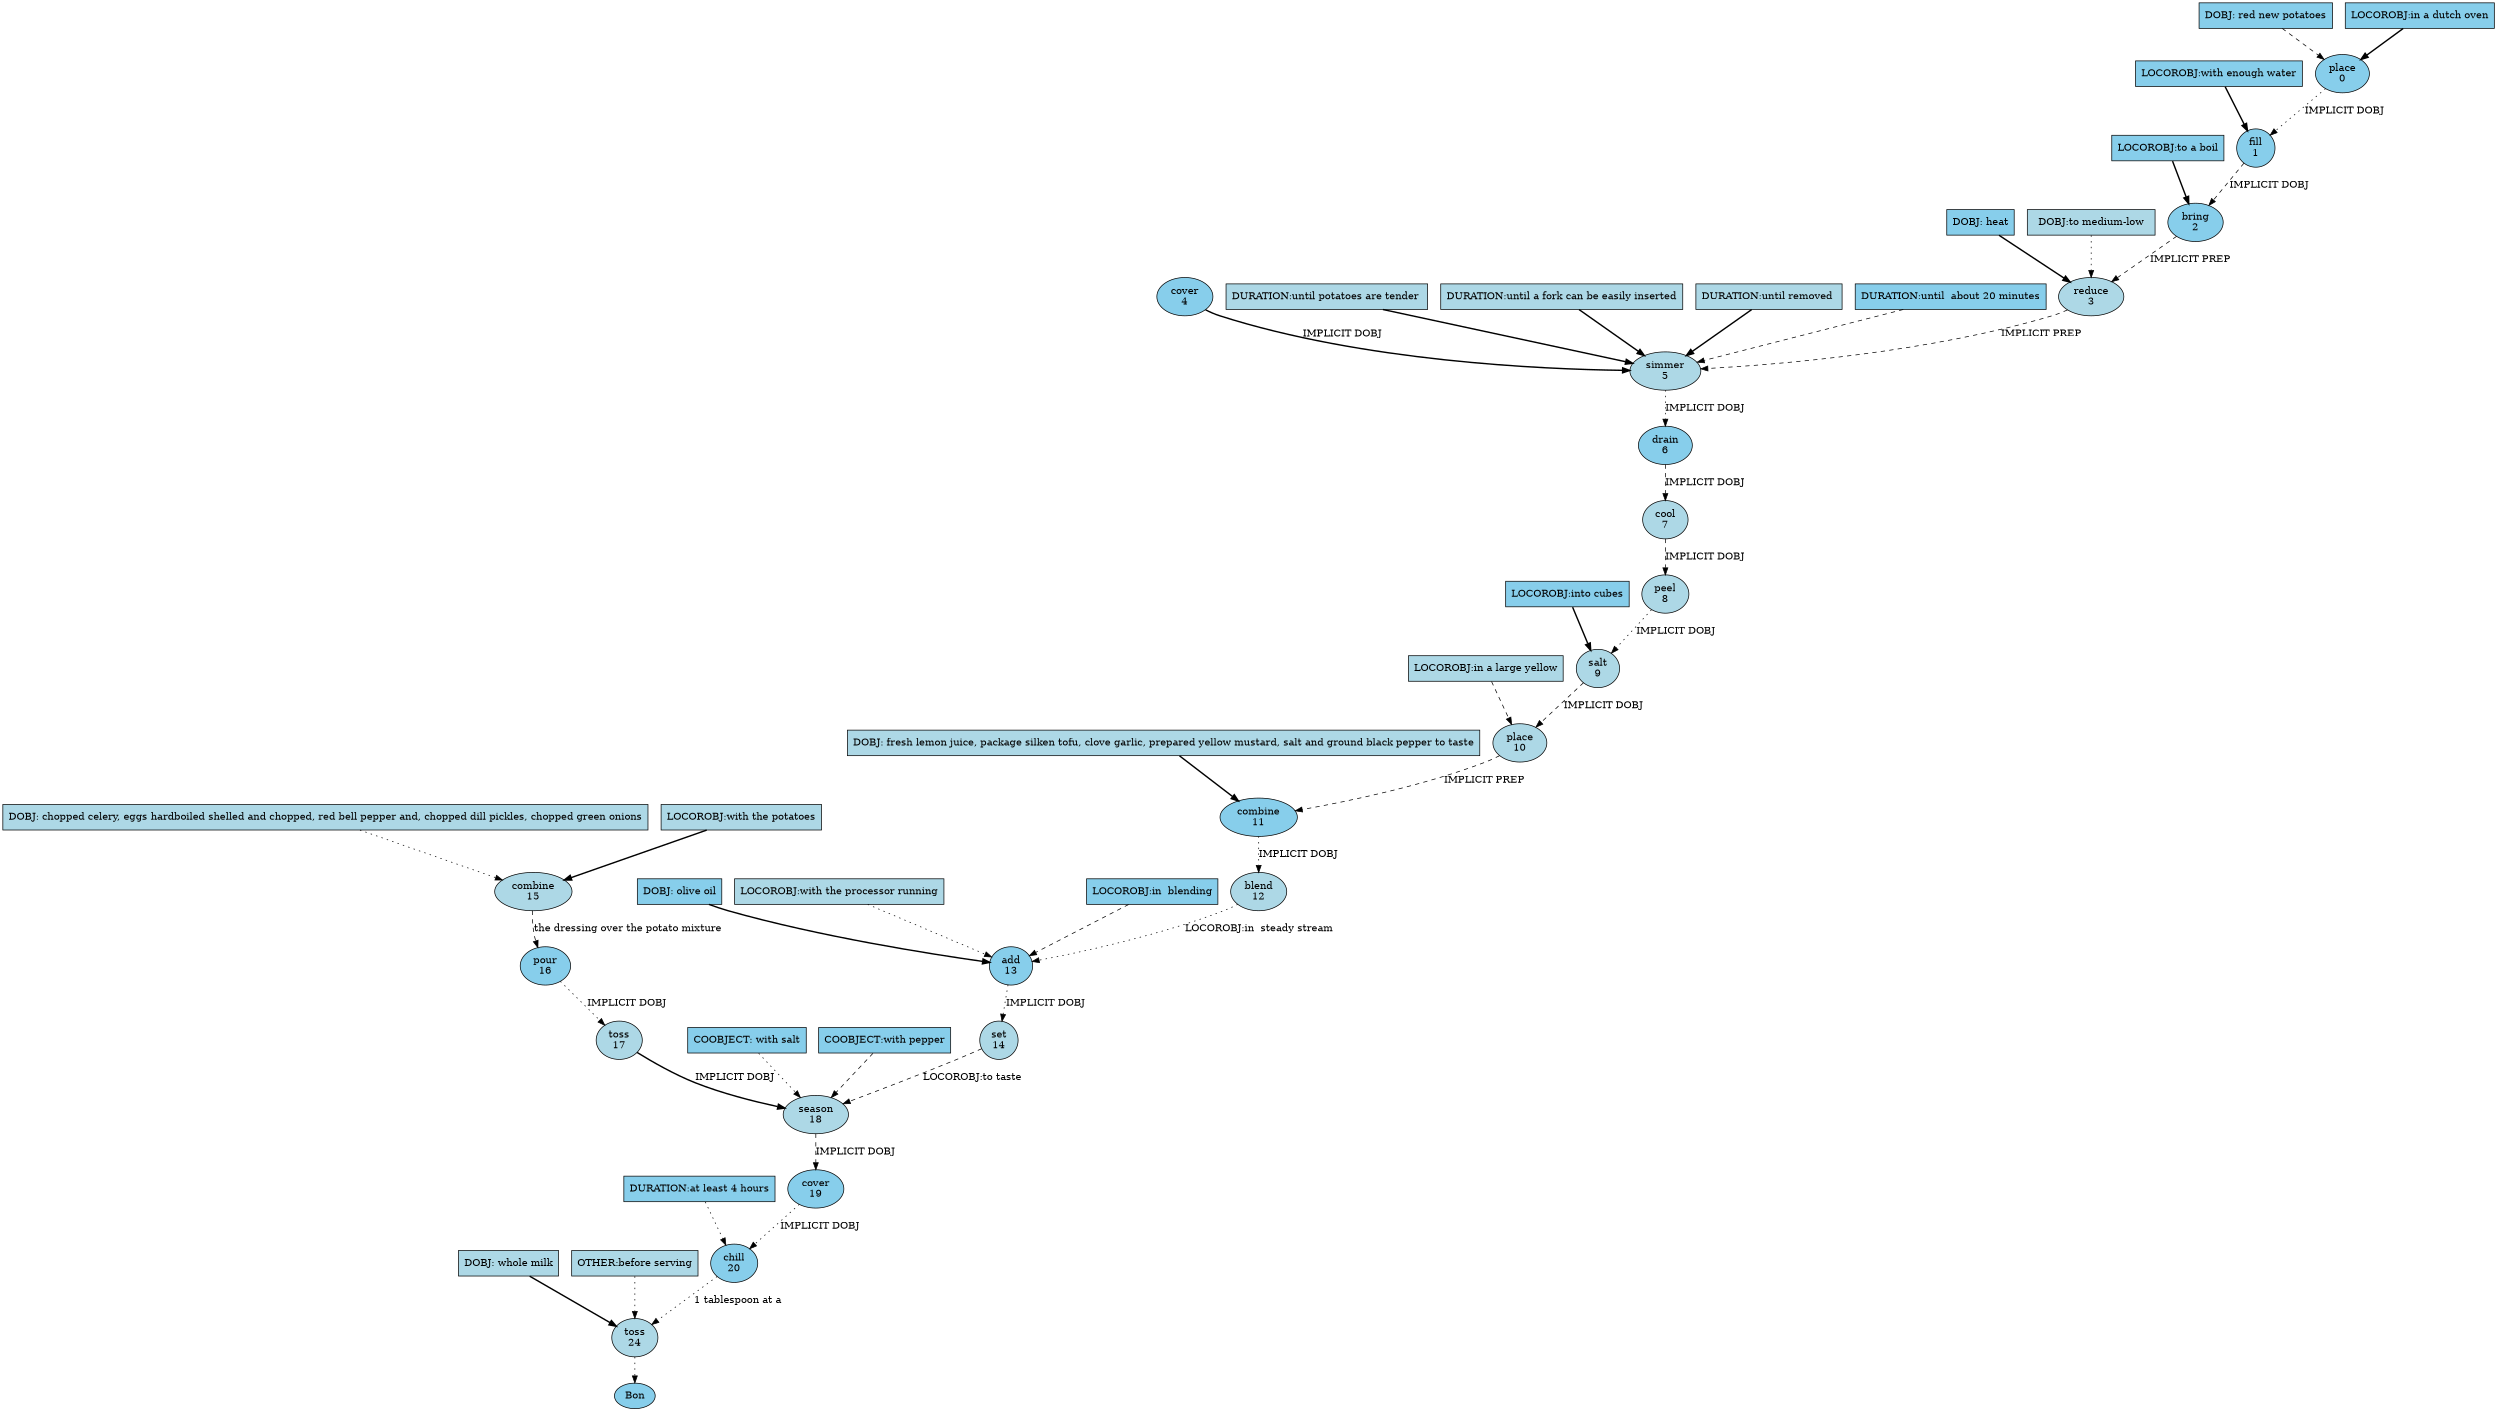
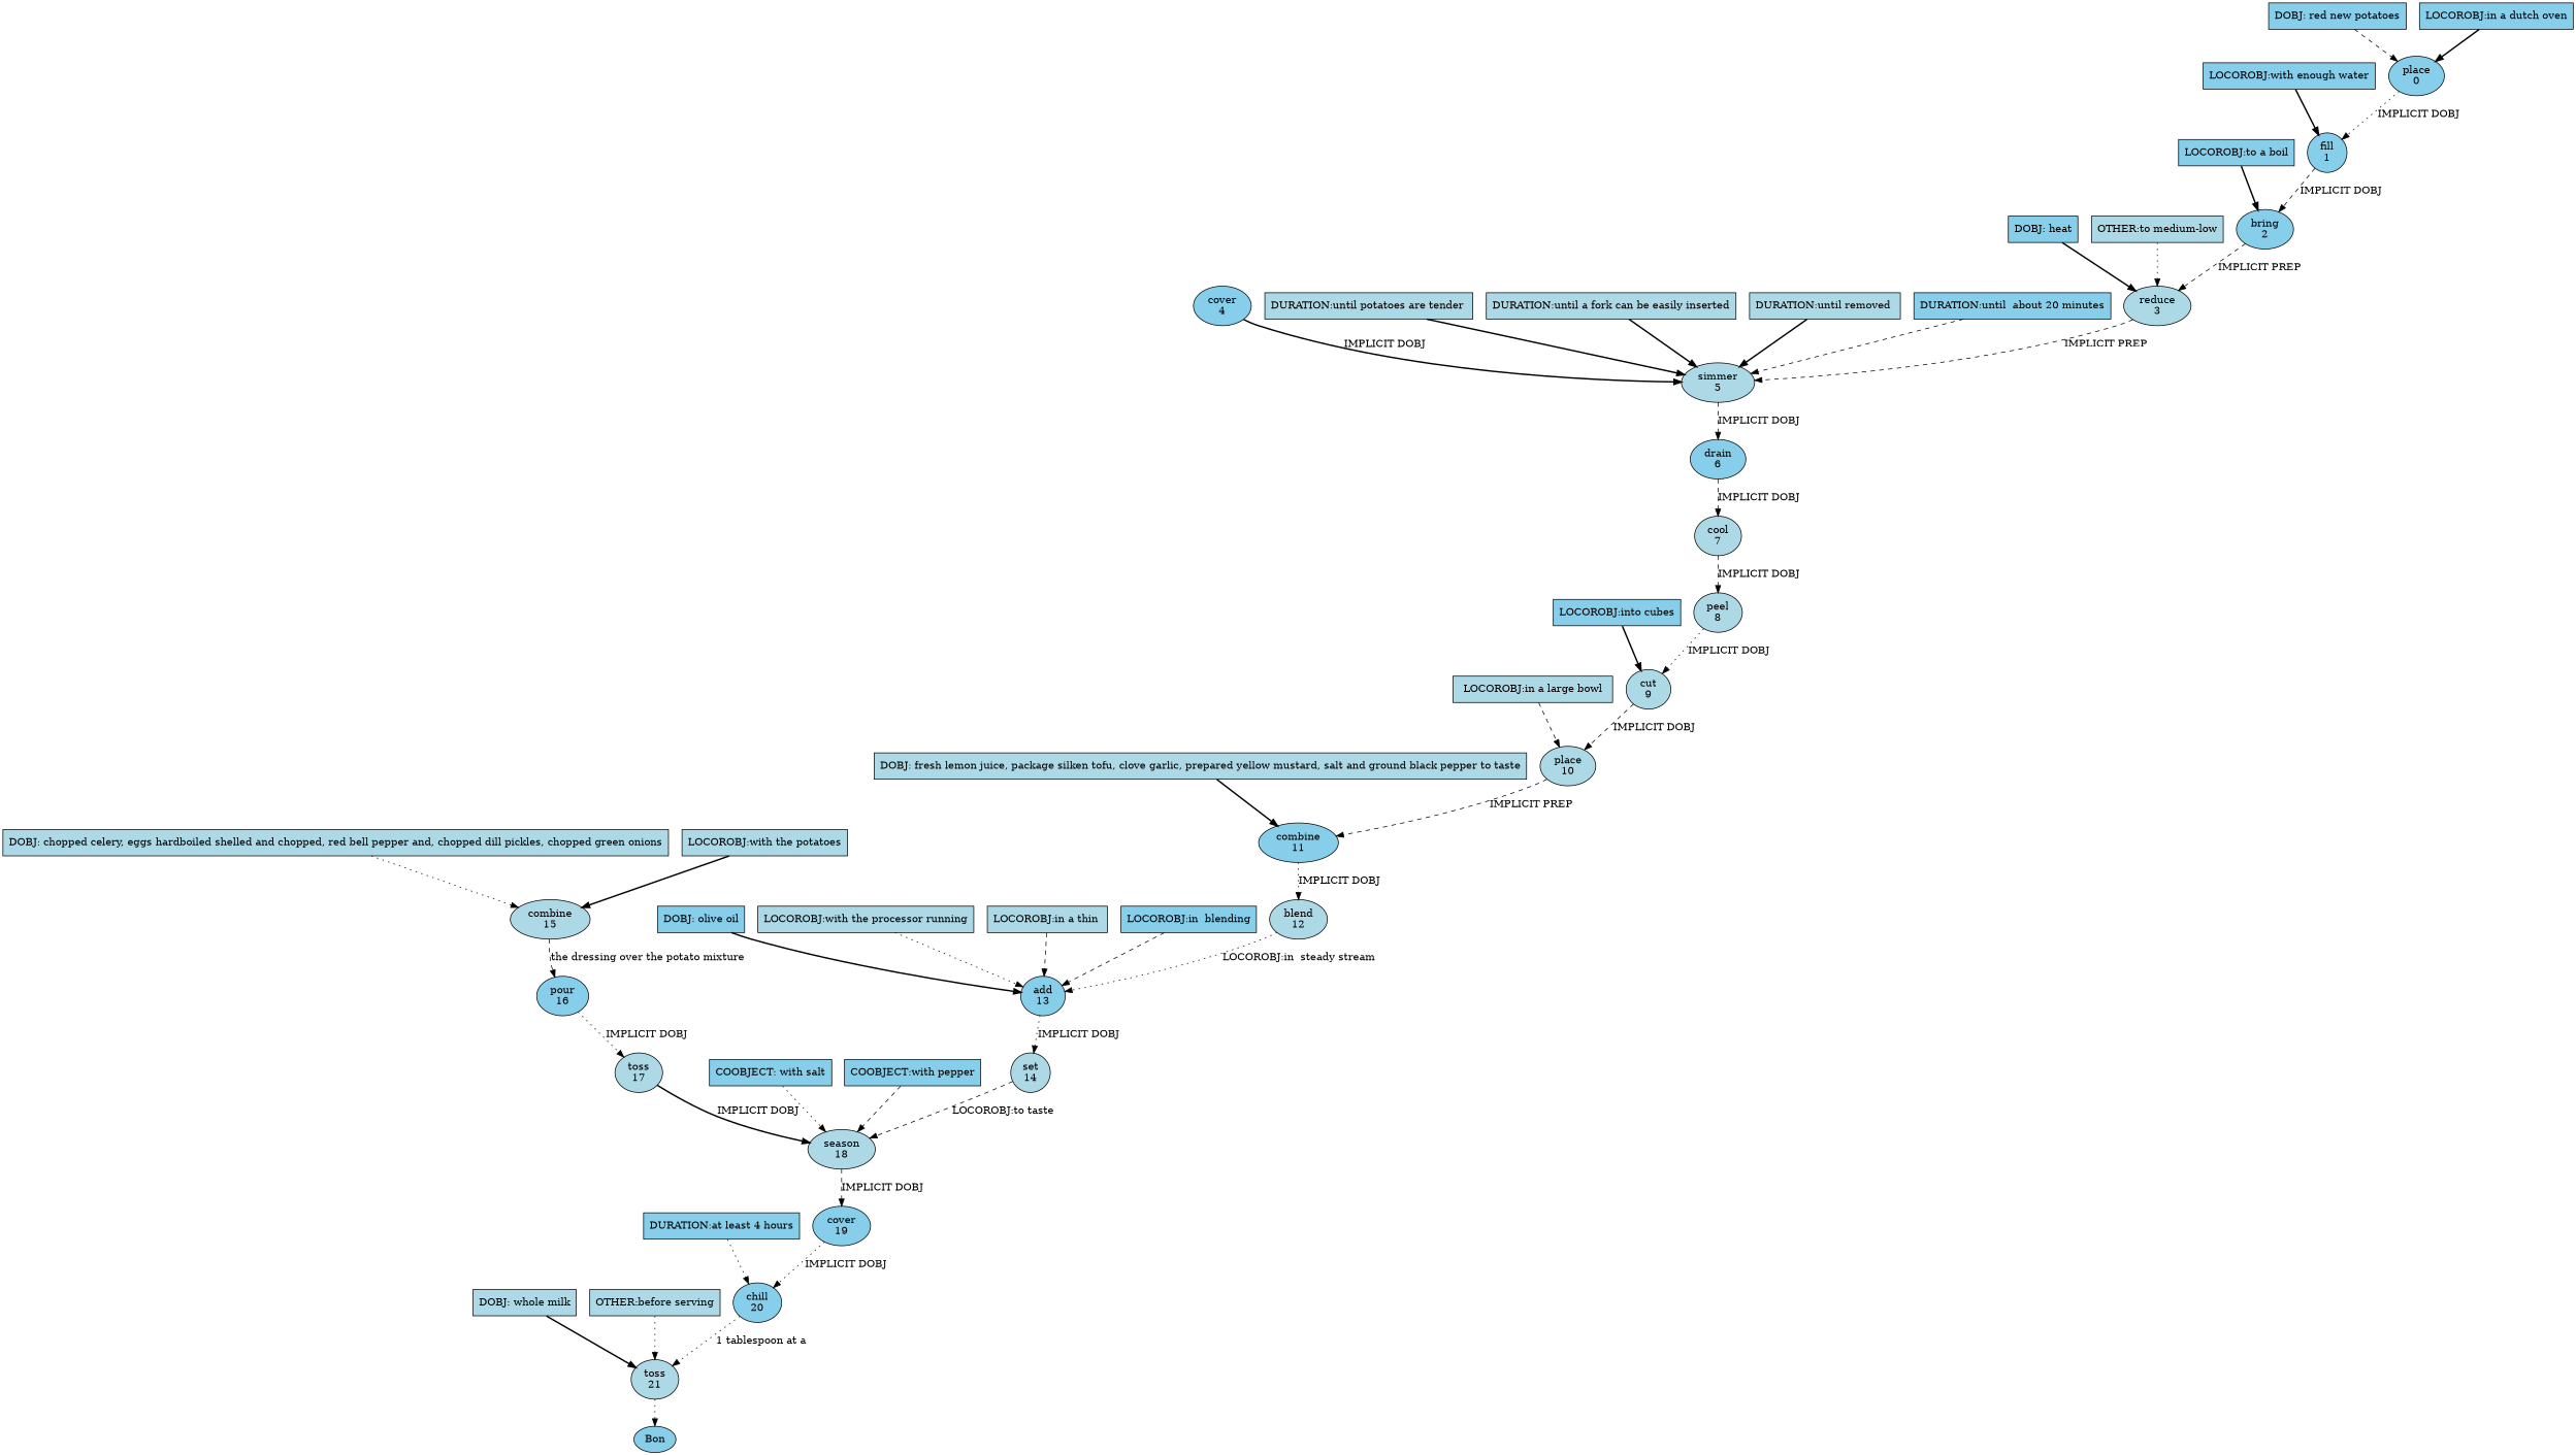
  digraph {
    fontname="DejaVu Serif"
    node [fillcolor=lightblue fontname="DejaVu Serif" shape=box style=filled]
    edge [fontname="DejaVu Serif" style=dotted]
    n1 [fillcolor=skyblue label="place\n0" shape=oval]
    n2 [fillcolor=skyblue label="fill\n1" shape=oval]
    n3 [fillcolor=skyblue label="bring\n2" shape=oval]
    n4 [label="reduce\n3" shape=oval]
    n5 [label="simmer\n5" shape=oval]
    n6 [fillcolor=skyblue label="drain\n6" shape=oval]
    n7 [fillcolor=skyblue label="cover\n4" shape=oval]
    n8 [label="cool\n7" shape=oval]
    n9 [label="peel\n8" shape=oval]
-   n10 [label="salt\n9" shape=oval]
+   n10 [label="cut\n9" shape=oval]
    n11 [label="place\n10" shape=oval]
    n12 [fillcolor=skyblue label="combine\n11" shape=oval]
    n13 [label="blend\n12" shape=oval]
    n14 [fillcolor=skyblue label="add\n13" shape=oval]
    n15 [label="set\n14" shape=oval]
    n16 [label="season\n18" shape=oval]
    n17 [fillcolor=skyblue label="cover\n19" shape=oval]
    n18 [label="combine\n15" shape=oval]
    n19 [fillcolor=skyblue label="pour\n16" shape=oval]
    n20 [label="toss\n17" shape=oval]
    n21 [fillcolor=skyblue label="chill\n20" shape=oval]
-   n22 [label="toss\n24" shape=oval]
+   n22 [label="toss\n21" shape=oval]
    n23 [fillcolor=skyblue label=Bon shape=oval]
    n24 [label="DOBJ: chopped celery, eggs hardboiled shelled and chopped, red bell pepper and, chopped dill pickles, chopped green onions"]
    n25 [label="LOCOROBJ:with the potatoes"]
    n26 [fillcolor=skyblue label="DOBJ: red new potatoes"]
    n27 [fillcolor=skyblue label="LOCOROBJ:in a dutch oven"]
    n28 [fillcolor=skyblue label="LOCOROBJ:with enough water"]
    n29 [fillcolor=skyblue label="LOCOROBJ:to a boil"]
    n30 [fillcolor=skyblue label="DOBJ: heat"]
-   n31 [label="DOBJ:to medium-low"]
+   n31 [label="OTHER:to medium-low"]
    n32 [label="DURATION:until potatoes are tender "]
    n33 [label="DURATION:until a fork can be easily inserted"]
    n34 [label="DURATION:until removed "]
    n35 [fillcolor=skyblue label="DURATION:until  about 20 minutes"]
    n36 [fillcolor=skyblue label="LOCOROBJ:into cubes"]
-   n37 [label="LOCOROBJ:in a large yellow"]
+   n37 [label="LOCOROBJ:in a large bowl"]
    n38 [label="DOBJ: fresh lemon juice, package silken tofu, clove garlic, prepared yellow mustard, salt and ground black pepper to taste"]
    n39 [fillcolor=skyblue label="DOBJ: olive oil"]
    n40 [label="LOCOROBJ:with the processor running"]
+   n41 [label="LOCOROBJ:in a thin "]
    n42 [fillcolor=skyblue label="LOCOROBJ:in  blending"]
    n43 [fillcolor=skyblue label="COOBJECT: with salt"]
    n44 [fillcolor=skyblue label="COOBJECT:with pepper"]
    n45 [fillcolor=skyblue label="DURATION:at least 4 hours"]
    n46 [label="DOBJ: whole milk"]
    n47 [label="OTHER:before serving"]
    n1 -> n2 [label="IMPLICIT DOBJ"]
    n2 -> n3 [label="IMPLICIT DOBJ" style=dashed]
    n3 -> n4 [label="IMPLICIT PREP" style=dashed]
    n4 -> n5 [label="IMPLICIT PREP" style=dashed]
-   n5 -> n6 [label="IMPLICIT DOBJ"]
+   n5 -> n6 [label="IMPLICIT DOBJ" style=dashed]
    n6 -> n8 [label="IMPLICIT DOBJ" style=dashed]
    n7 -> n5 [label="IMPLICIT DOBJ" style=bold]
    n8 -> n9 [label="IMPLICIT DOBJ" style=dashed]
    n9 -> n10 [label="IMPLICIT DOBJ"]
    n10 -> n11 [label="IMPLICIT DOBJ" style=dashed]
    n11 -> n12 [label="IMPLICIT PREP" style=dashed]
    n12 -> n13 [label="IMPLICIT DOBJ"]
    n13 -> n14 [label="LOCOROBJ:in  steady stream "]
    n14 -> n15 [label="IMPLICIT DOBJ"]
    n15 -> n16 [label="LOCOROBJ:to taste" style=dashed]
    n16 -> n17 [label="IMPLICIT DOBJ" style=dashed]
    n17 -> n21 [label="IMPLICIT DOBJ"]
    n18 -> n19 [label="the dressing over the potato mixture" style=dashed]
    n19 -> n20 [label="IMPLICIT DOBJ"]
    n20 -> n16 [label="IMPLICIT DOBJ" style=bold]
    n21 -> n22 [label=" 1 tablespoon at a"]
    n22 -> n23
    n24 -> n18
    n25 -> n18 [style=bold]
    n26 -> n1 [style=dashed]
    n27 -> n1 [style=bold]
    n28 -> n2 [style=bold]
    n29 -> n3 [style=bold]
    n30 -> n4 [style=bold]
    n31 -> n4
    n32 -> n5 [style=bold]
    n33 -> n5 [style=bold]
    n34 -> n5 [style=bold]
    n35 -> n5 [style=dashed]
    n36 -> n10 [style=bold]
    n37 -> n11 [style=dashed]
    n38 -> n12 [style=bold]
    n39 -> n14 [style=bold]
    n40 -> n14
+   n41 -> n14 [style=dashed]
    n42 -> n14 [style=dashed]
    n43 -> n16
    n44 -> n16 [style=dashed]
    n45 -> n21
    n46 -> n22 [style=bold]
    n47 -> n22
  }
